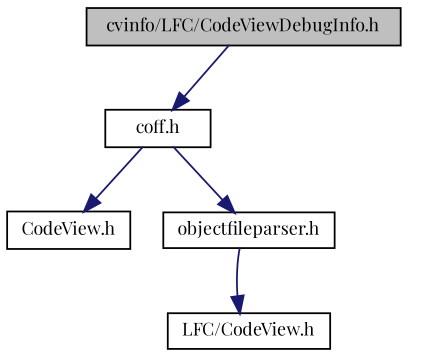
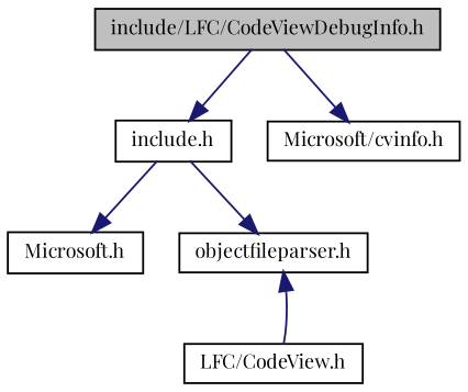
  digraph {
    fontname="Playfair Display"
    node [color=black fillcolor=white fontname="Playfair Display" fontsize=10 shape=record style=filled]
    edge [color=midnightblue fontname="Playfair Display" fontsize=10 labelfontname=Helvetica labelfontsize=10 style=solid]
-   n1 [fillcolor=grey75 fontcolor=black height=0.2 label="cvinfo/LFC/CodeViewDebugInfo.h" width=0.4]
-   n2 [height=0.2 label="coff.h" width=0.4]
-   n4 [height=0.2 label="CodeView.h" width=0.4]
+   n1 [fillcolor=grey75 fontcolor=black height=0.2 label="include/LFC/CodeViewDebugInfo.h" width=0.4]
+   n2 [height=0.2 label="include.h" width=0.4]
+   n3 [height=0.2 label="Microsoft/cvinfo.h" width=0.4]
+   n4 [height=0.2 label="Microsoft.h" width=0.4]
    n5 [height=0.2 label="objectfileparser.h" width=0.4]
    n6 [height=0.2 label="LFC/CodeView.h" width=0.4]
    n1 -> n2
+   n1 -> n3
    n2 -> n4
    n2 -> n5
-   n5 -> n6
+   n6 -> n5
  }
